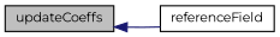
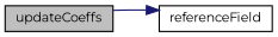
  digraph {
    rankdir=LR
    fontname=Montserrat
    node [color=black fontname=Montserrat fontsize=10 shape=record]
    n1 [fillcolor=grey75 fontcolor=black height=0.2 label=updateCoeffs style=filled width=0.4]
    n2 [height=0.2 label=referenceField width=0.4]
-   n1 -> n2 [color=midnightblue dir=back fontname=Montserrat fontsize=10 labelfontname=FreeSans labelfontsize=10 style=solid]
+   n2 -> n1 [color=midnightblue dir=back fontname=Montserrat fontsize=10 labelfontname=FreeSans labelfontsize=10 style=solid]
  }
